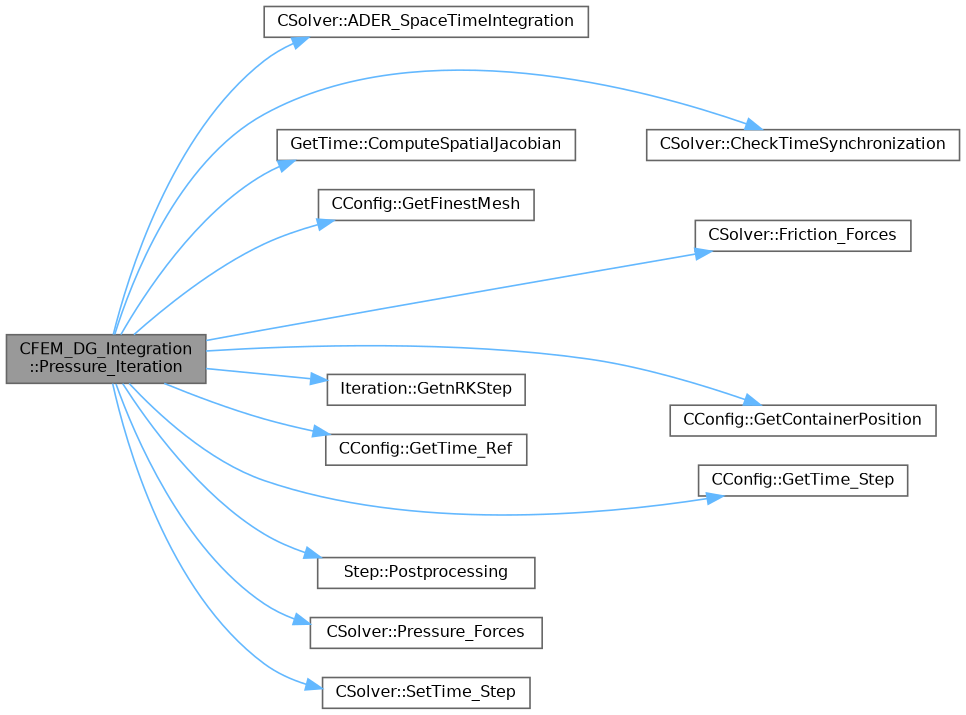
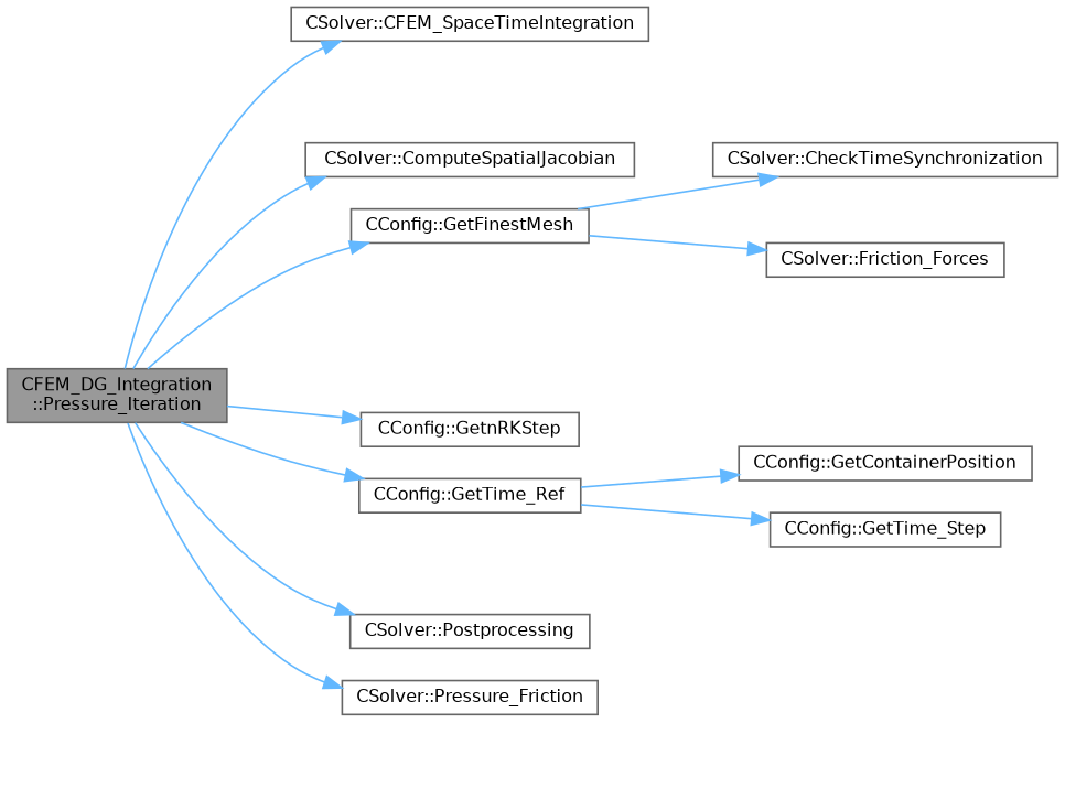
  digraph {
    rankdir=LR
    node [color=grey40 fillcolor=white fontname=Helvetica fontsize=10 shape=box style=filled]
    edge [color=steelblue1 fontname=Helvetica fontsize=10 labelfontname=Helvetica labelfontsize=10 style=solid]
    n1 [color=gray40 fillcolor=grey60 fontcolor=black height=0.2 label="CFEM_DG_Integration\l::Pressure_Iteration" width=0.4]
-   n2 [height=0.2 label="CSolver::ADER_SpaceTimeIntegration" width=0.4]
+   n2 [height=0.2 label="CSolver::CFEM_SpaceTimeIntegration" width=0.4]
    n3 [height=0.2 label="CSolver::CheckTimeSynchronization" width=0.4]
-   n4 [height=0.2 label="GetTime::ComputeSpatialJacobian" width=0.4]
+   n4 [height=0.2 label="CSolver::ComputeSpatialJacobian" width=0.4]
    n5 [height=0.2 label="CSolver::Friction_Forces" width=0.4]
    n6 [height=0.2 label="CConfig::GetContainerPosition" width=0.4]
    n7 [height=0.2 label="CConfig::GetFinestMesh" width=0.4]
-   n8 [height=0.2 label="Iteration::GetnRKStep" width=0.4]
+   n8 [height=0.2 label="CConfig::GetnRKStep" width=0.4]
    n9 [height=0.2 label="CConfig::GetTime_Ref" width=0.4]
    n10 [height=0.2 label="CConfig::GetTime_Step" width=0.4]
-   n11 [height=0.2 label="Step::Postprocessing" width=0.4]
-   n12 [height=0.2 label="CSolver::Pressure_Forces" width=0.4]
-   n13 [height=0.2 label="CSolver::SetTime_Step" width=0.4]
+   n11 [height=0.2 label="CSolver::Postprocessing" width=0.4]
+   n12 [height=0.2 label="CSolver::Pressure_Friction" width=0.4]
    n1 -> n2
-   n1 -> n3
+   n7 -> n3
    n1 -> n4
-   n1 -> n5
-   n1 -> n6
+   n7 -> n5
+   n9 -> n6
    n1 -> n7
    n1 -> n8
    n1 -> n9
-   n1 -> n10
+   n9 -> n10
    n1 -> n11
    n1 -> n12
-   n1 -> n13
  }
